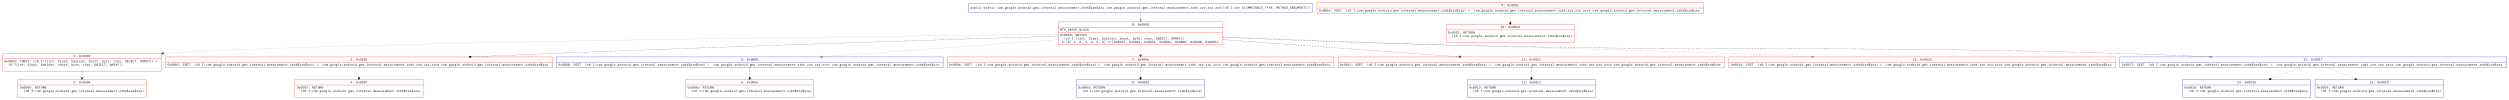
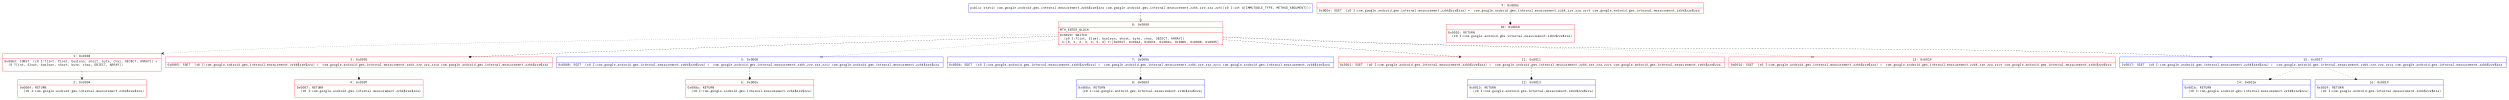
  digraph {
    fontname="IBM Plex Mono"
    node [color=red fontname="IBM Plex Mono" shape=record]
    edge [arrowhead=diamond fontname="IBM Plex Mono" style=dotted]
    n1 [label="{0\:\ 0x0000|MTH_ENTER_BLOCK\l|0x0020: SWITCH  \l  (r0 I:?[int, float, boolean, short, byte, char, OBJECT, ARRAY])\l k:[0, 1, 2, 3, 4, 5, 6] t:[0x0017, 0x0014, 0x0011, 0x000e, 0x000b, 0x0008, 0x0005] \l}"]
    n2 [label="{1\:\ 0x0003|0x0003: CONST  (r0 I:?[int, float, boolean, short, byte, char, OBJECT, ARRAY]) = \l  (0 ?[int, float, boolean, short, byte, char, OBJECT, ARRAY])\l \l}"]
    n3 [label="{3\:\ 0x0005|0x0005: SGET  (r0 I:com.google.android.gms.internal.measurement.zzbk$zze$zza) =  com.google.android.gms.internal.measurement.zzbk.zze.zza.zzvw com.google.android.gms.internal.measurement.zzbk$zze$zza \l}"]
    n4 [color=blue label="{5\:\ 0x0008|0x0008: SGET  (r0 I:com.google.android.gms.internal.measurement.zzbk$zze$zza) =  com.google.android.gms.internal.measurement.zzbk.zze.zza.zzvv com.google.android.gms.internal.measurement.zzbk$zze$zza \l}"]
-   n5 [label="{7\:\ 0x000b|0x000b: SGET  (r0 I:com.google.android.gms.internal.measurement.zzbk$zze$zza) =  com.google.android.gms.internal.measurement.zzbk.zze.zza.zzvu com.google.android.gms.internal.measurement.zzbk$zze$zza \l}"]
+   n5 [color=blue label="{7\:\ 0x000b|0x000b: SGET  (r0 I:com.google.android.gms.internal.measurement.zzbk$zze$zza) =  com.google.android.gms.internal.measurement.zzbk.zze.zza.zzvu com.google.android.gms.internal.measurement.zzbk$zze$zza \l}"]
    n6 [label="{11\:\ 0x0011|0x0011: SGET  (r0 I:com.google.android.gms.internal.measurement.zzbk$zze$zza) =  com.google.android.gms.internal.measurement.zzbk.zze.zza.zzvs com.google.android.gms.internal.measurement.zzbk$zze$zza \l}"]
    n7 [label="{13\:\ 0x0014|0x0014: SGET  (r0 I:com.google.android.gms.internal.measurement.zzbk$zze$zza) =  com.google.android.gms.internal.measurement.zzbk.zze.zza.zzvr com.google.android.gms.internal.measurement.zzbk$zze$zza \l}"]
    n8 [color=blue label="{15\:\ 0x0017|0x0017: SGET  (r0 I:com.google.android.gms.internal.measurement.zzbk$zze$zza) =  com.google.android.gms.internal.measurement.zzbk.zze.zza.zzvq com.google.android.gms.internal.measurement.zzbk$zze$zza \l}"]
    n9 [label="{2\:\ 0x0004|0x0004: RETURN  \l  (r0 I:com.google.android.gms.internal.measurement.zzbk$zze$zza)\l \l}"]
    n10 [label="{4\:\ 0x0007|0x0007: RETURN  \l  (r0 I:com.google.android.gms.internal.measurement.zzbk$zze$zza)\l \l}"]
    n11 [label="{6\:\ 0x000a|0x000a: RETURN  \l  (r0 I:com.google.android.gms.internal.measurement.zzbk$zze$zza)\l \l}"]
    n12 [color=blue label="{8\:\ 0x000d|0x000d: RETURN  \l  (r0 I:com.google.android.gms.internal.measurement.zzbk$zze$zza)\l \l}"]
    n13 [label="{9\:\ 0x000e|0x000e: SGET  (r0 I:com.google.android.gms.internal.measurement.zzbk$zze$zza) =  com.google.android.gms.internal.measurement.zzbk.zze.zza.zzvt com.google.android.gms.internal.measurement.zzbk$zze$zza \l}"]
    n14 [label="{10\:\ 0x0010|0x0010: RETURN  \l  (r0 I:com.google.android.gms.internal.measurement.zzbk$zze$zza)\l \l}"]
    n15 [color=blue label="{12\:\ 0x0013|0x0013: RETURN  \l  (r0 I:com.google.android.gms.internal.measurement.zzbk$zze$zza)\l \l}"]
    n16 [color=blue label="{14\:\ 0x0016|0x0016: RETURN  \l  (r0 I:com.google.android.gms.internal.measurement.zzbk$zze$zza)\l \l}"]
    n17 [color=blue label="{16\:\ 0x0019|0x0019: RETURN  \l  (r0 I:com.google.android.gms.internal.measurement.zzbk$zze$zza)\l \l}"]
    n18 [color=blue label="{public static com.google.android.gms.internal.measurement.zzbk$zze$zza com.google.android.gms.internal.measurement.zzbk.zze.zza.zzh((r0 I:int A[IMMUTABLE_TYPE, METHOD_ARGUMENT])) }"]
    n1 -> n2 [arrowhead=vee]
    n1 -> n3 [style=dashed]
    n1 -> n4 [arrowhead=onormal]
    n1 -> n5 [arrowhead=vee]
    n1 -> n6 [arrowhead=vee style=dashed]
    n1 -> n7 [arrowhead=onormal]
    n1 -> n8 [arrowhead=onormal style=dashed]
    n2 -> n9 [arrowhead=vee style=dashed]
    n3 -> n10
    n4 -> n11 [style=dashed]
    n5 -> n12 [style=dashed]
    n6 -> n15 [style=dashed]
    n8 -> n16
    n8 -> n17 [arrowhead=vee]
    n13 -> n14
    n18 -> n1 [arrowhead=onormal style=dashed]
  }
